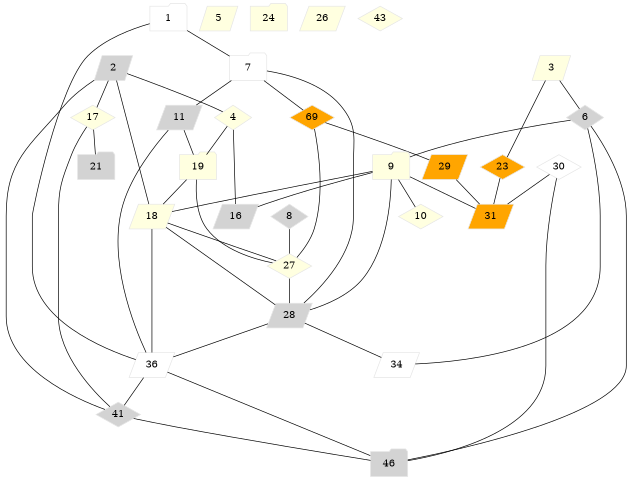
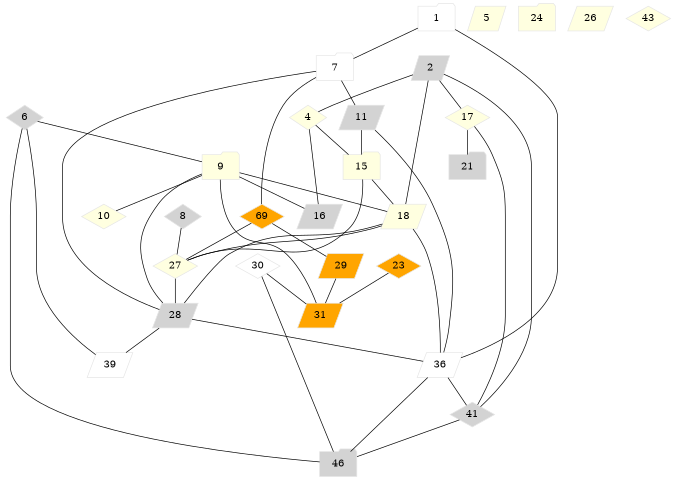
  graph {
    node [color=gray90 fillcolor=lightyellow shape=parallelogram style=filled]
    1 [fillcolor=white shape=folder super="+13"]
    7 [fillcolor=white shape=folder super="+25"]
    36 [fillcolor=white super="+51"]
    11 [fillcolor=lightgrey]
    n5 [fillcolor=orange label=69 shape=diamond super="+20"]
    28 [fillcolor=lightgrey super="+32"]
    41 [fillcolor=lightgrey shape=diamond super="+49"]
    46 [fillcolor=lightgrey shape=folder super="+48"]
    2 [fillcolor=lightgrey super="+12"]
    4 [shape=diamond super="+22"]
    17 [shape=diamond super="+34"]
    18 [super="+33"]
-   15 [shape=folder super="+42" label=19]
+   15 [shape=folder super="+42"]
    16 [fillcolor=lightgrey super="+44"]
    21 [fillcolor=lightgrey shape=folder]
    27 [shape=diamond super="+37"]
    6 [fillcolor=lightgrey shape=diamond super="+14"]
    9 [shape=folder super="+50"]
-   39 [fillcolor=white super="+47" label=34]
-   3
+   39 [fillcolor=white super="+47"]
    23 [fillcolor=orange shape=diamond super="+45"]
    31 [fillcolor=orange super="+35"]
    5
    10 [shape=diamond]
    29 [fillcolor=orange]
    8 [fillcolor=lightgrey shape=diamond super="+40"]
    24 [shape=folder super="+38"]
    26
    30 [fillcolor=white shape=diamond]
    43 [shape=diamond]
    1 -- 7
    1 -- 36
    7 -- 11
    7 -- n5
    7 -- 28
    36 -- 41
    36 -- 46
    11 -- 36
    11 -- 15
    n5 -- 27 [weight=2]
    n5 -- 29
    28 -- 36 [weight=2]
    28 -- 39
    41 -- 46
    2 -- 41
    2 -- 4
    2 -- 17
    2 -- 18
    4 -- 15
    4 -- 16
    17 -- 41
    17 -- 21
    18 -- 36
    18 -- 28
    18 -- 27
    15 -- 18
    15 -- 27
    27 -- 28
    6 -- 46
    6 -- 9
    6 -- 39
    9 -- 28
    9 -- 18
    9 -- 16 [weight=2]
    9 -- 31
    9 -- 10
-   3 -- 6
-   3 -- 23
    23 -- 31
    29 -- 31
    8 -- 27
    30 -- 46
    30 -- 31
  }
